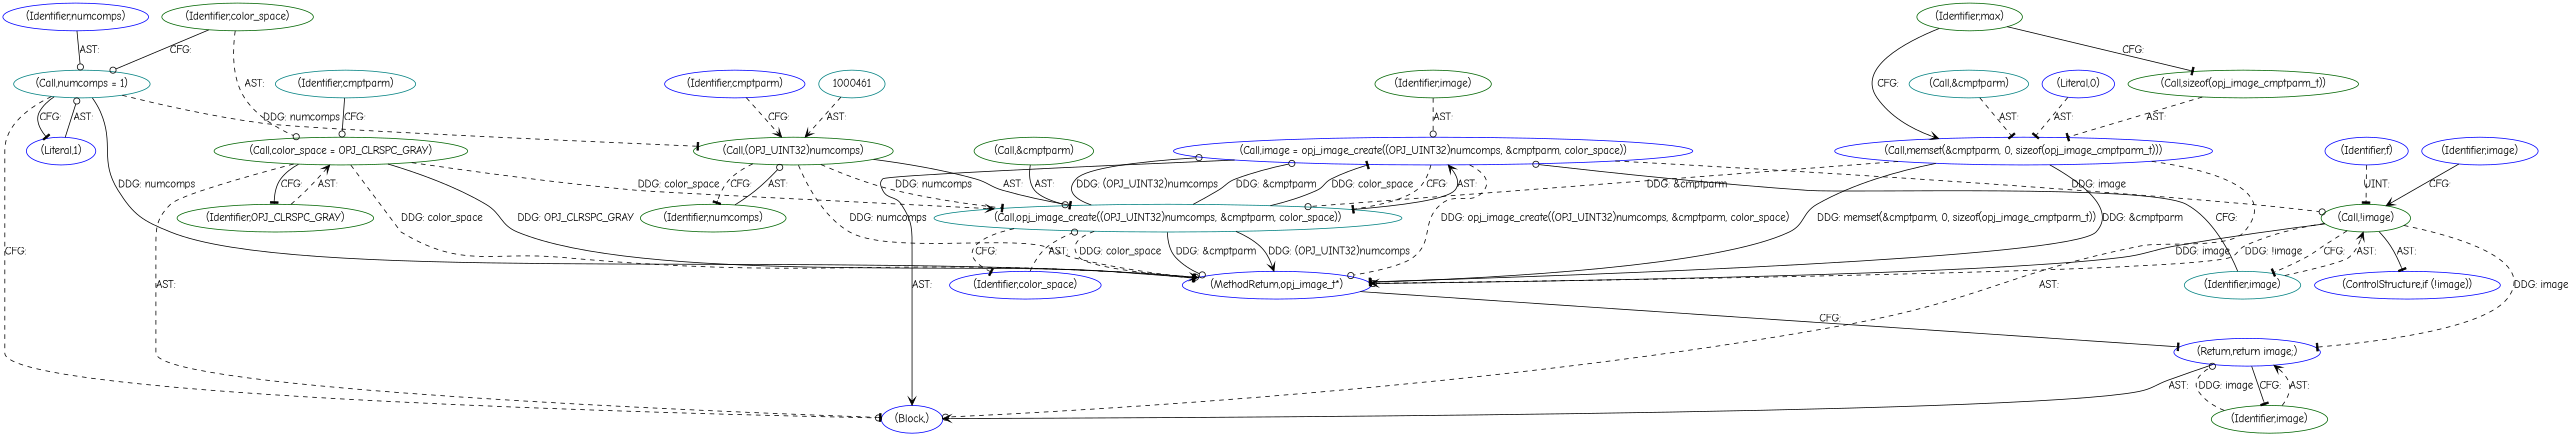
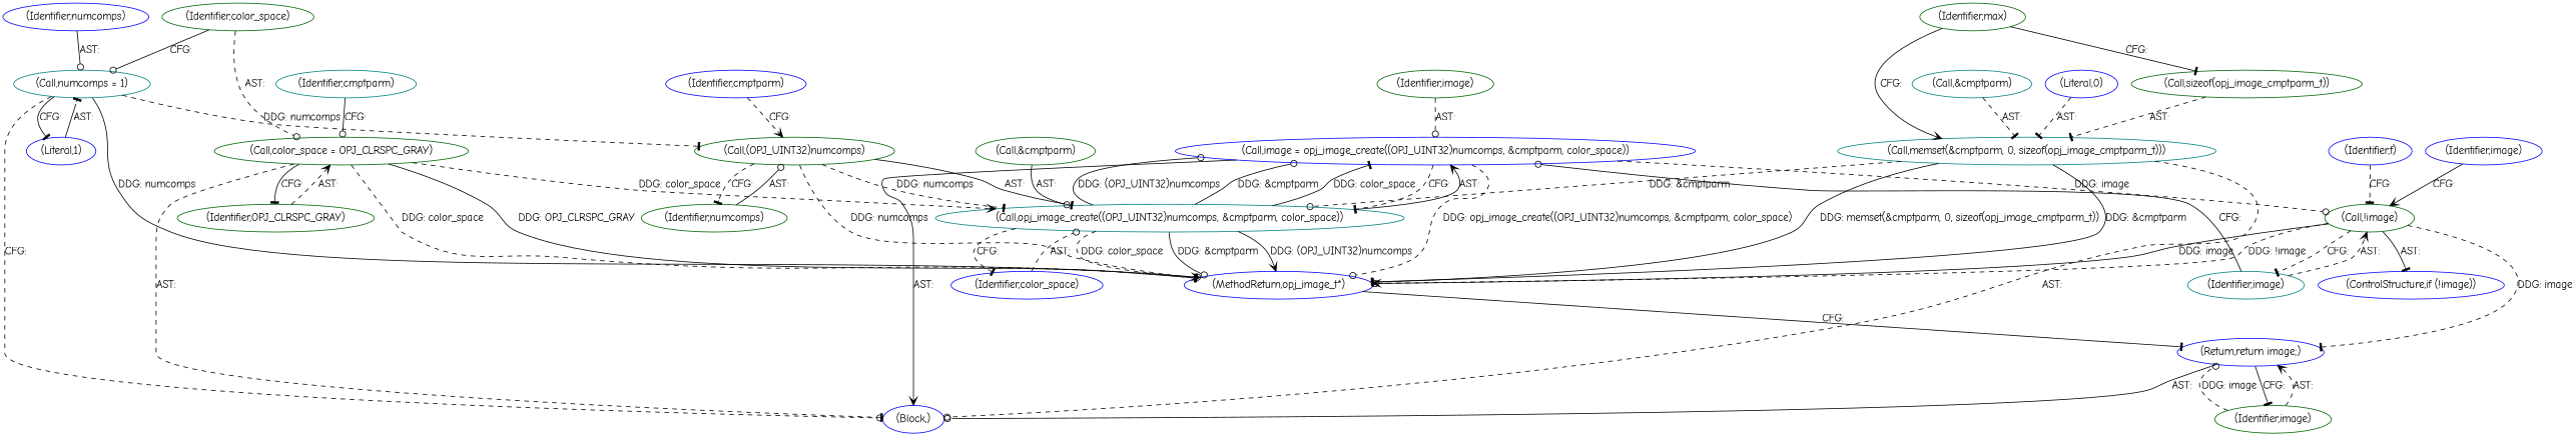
  digraph {
    fontname="Comic Neue"
    node [color=blue fontname="Comic Neue"]
    edge [arrowhead=tee fontname="Comic Neue" style=dashed]
    n1 [label="(Call,image = opj_image_create((OPJ_UINT32)numcomps, &cmptparm, color_space))"]
    n2 [color=teal label="(Call,opj_image_create((OPJ_UINT32)numcomps, &cmptparm, color_space))"]
    n3 [color=darkgreen label="(Call,!image)"]
    n4 [label="(Block,)"]
    n5 [label="(MethodReturn,opj_image_t*)"]
    n6 [label="(Identifier,color_space)"]
    n7 [label="(Return,return image;)"]
    n8 [color=teal label="(Identifier,image)"]
    n9 [label="(ControlStructure,if (!image))"]
    n10 [color=darkgreen label="(Call,(OPJ_UINT32)numcomps)"]
    n11 [color=darkgreen label="(Identifier,numcomps)"]
    n12 [color=teal label="(Call,numcomps = 1)"]
    n13 [label="(Literal,1)"]
-   n14 [label="(Call,memset(&cmptparm, 0, sizeof(opj_image_cmptparm_t)))"]
+   n14 [color=teal label="(Call,memset(&cmptparm, 0, sizeof(opj_image_cmptparm_t)))"]
    n15 [color=darkgreen label="(Call,sizeof(opj_image_cmptparm_t))"]
    n16 [color=darkgreen label="(Call,color_space = OPJ_CLRSPC_GRAY)"]
    n17 [color=darkgreen label="(Identifier,OPJ_CLRSPC_GRAY)"]
    n18 [color=darkgreen label="(Identifier,image)"]
    n19 [color=teal label="(Call,&cmptparm)"]
    n20 [label="(Literal,0)"]
    n21 [label="(Identifier,numcomps)"]
    n22 [color=darkgreen label="(Identifier,color_space)"]
    n23 [color=darkgreen label="(Identifier,image)"]
    n24 [label="(Identifier,cmptparm)"]
    n25 [label="(Identifier,f)"]
    n26 [color=darkgreen label="(Call,&cmptparm)"]
    n27 [color=teal label="(Identifier,cmptparm)"]
    n28 [color=darkgreen label="(Identifier,max)"]
    n29 [label="(Identifier,image)"]
-   1000461 [color=teal]
    n1 -> n2 [label="CFG: "]
    n1 -> n3 [arrowhead=odot label="DDG: image"]
    n1 -> n4 [arrowhead=vee label="AST: " style=solid]
    n1 -> n5 [arrowhead=odot label="DDG: opj_image_create((OPJ_UINT32)numcomps, &cmptparm, color_space)"]
    n2 -> n1 [arrowhead=vee label="AST: " style=solid]
    n2 -> n1 [arrowhead=odot label="DDG: (OPJ_UINT32)numcomps" style=solid]
    n2 -> n1 [arrowhead=odot label="DDG: &cmptparm" style=solid]
    n2 -> n1 [label="DDG: color_space" style=solid]
    n2 -> n5 [arrowhead=vee label="DDG: (OPJ_UINT32)numcomps" style=solid]
    n2 -> n5 [label="DDG: color_space"]
    n2 -> n5 [arrowhead=odot label="DDG: &cmptparm" style=solid]
    n2 -> n6 [label="CFG: "]
    n3 -> n5 [arrowhead=odot label="DDG: image" style=solid]
    n3 -> n5 [arrowhead=vee label="DDG: !image"]
    n3 -> n7 [label="DDG: image"]
    n3 -> n8 [label="CFG: "]
    n3 -> n9 [label="AST: " style=solid]
    n5 -> n7 [label="CFG: " style=solid]
    n6 -> n2 [arrowhead=odot label="AST: "]
-   n7 -> n4 [arrowhead=vee label="AST: " style=solid]
+   n7 -> n4 [arrowhead=odot label="AST: " style=solid]
    n7 -> n18 [label="CFG: " style=solid]
    n8 -> n1 [arrowhead=odot label="CFG: " style=solid]
    n8 -> n3 [arrowhead=vee label="AST: "]
    n10 -> n2 [label="AST: " style=solid]
    n10 -> n2 [label="DDG: numcomps"]
    n10 -> n5 [label="DDG: numcomps"]
    n10 -> n11 [label="CFG: "]
    n11 -> n10 [arrowhead=odot label="AST: " style=solid]
    n12 -> n4 [arrowhead=odot label="CFG: "]
    n12 -> n5 [arrowhead=odot label="DDG: numcomps" style=solid]
    n12 -> n10 [label="DDG: numcomps"]
    n12 -> n13 [label="CFG: " style=solid]
-   n13 -> n12 [arrowhead=odot label="AST: " style=solid]
+   n13 -> n12 [label="AST: " style=solid]
    n14 -> n2 [arrowhead=odot label="DDG: &cmptparm"]
    n14 -> n4 [arrowhead=odot label="AST: "]
    n14 -> n5 [label="DDG: memset(&cmptparm, 0, sizeof(opj_image_cmptparm_t))" style=solid]
    n14 -> n5 [label="DDG: &cmptparm" style=solid]
    n15 -> n14 [label="AST: "]
    n16 -> n2 [arrowhead=vee label="DDG: color_space"]
    n16 -> n4 [label="AST: "]
    n16 -> n5 [label="DDG: OPJ_CLRSPC_GRAY" style=solid]
    n16 -> n5 [arrowhead=vee label="DDG: color_space"]
    n16 -> n17 [label="CFG: " style=solid]
    n17 -> n16 [arrowhead=vee label="AST: "]
    n18 -> n7 [arrowhead=vee label="AST: "]
    n18 -> n7 [arrowhead=odot label="DDG: image"]
    n19 -> n14 [label="AST: "]
    n20 -> n14 [label="AST: "]
    n21 -> n12 [arrowhead=odot label="AST: " style=solid]
    n22 -> n12 [arrowhead=odot label="CFG: " style=solid]
    n22 -> n16 [arrowhead=odot label="AST: "]
    n23 -> n1 [arrowhead=odot label="AST: "]
    n24 -> n10 [arrowhead=vee label="CFG: "]
-   n25 -> n3 [label="UINT: "]
+   n25 -> n3 [label="CFG: "]
    n26 -> n2 [arrowhead=odot label="AST: " style=solid]
    n27 -> n16 [arrowhead=odot label="CFG: " style=solid]
    n28 -> n14 [arrowhead=vee label="CFG: " style=solid]
    n28 -> n15 [label="CFG: " style=solid]
    n29 -> n3 [arrowhead=vee label="CFG: " style=solid]
-   1000461 -> n10 [arrowhead=vee label="AST: "]
  }
